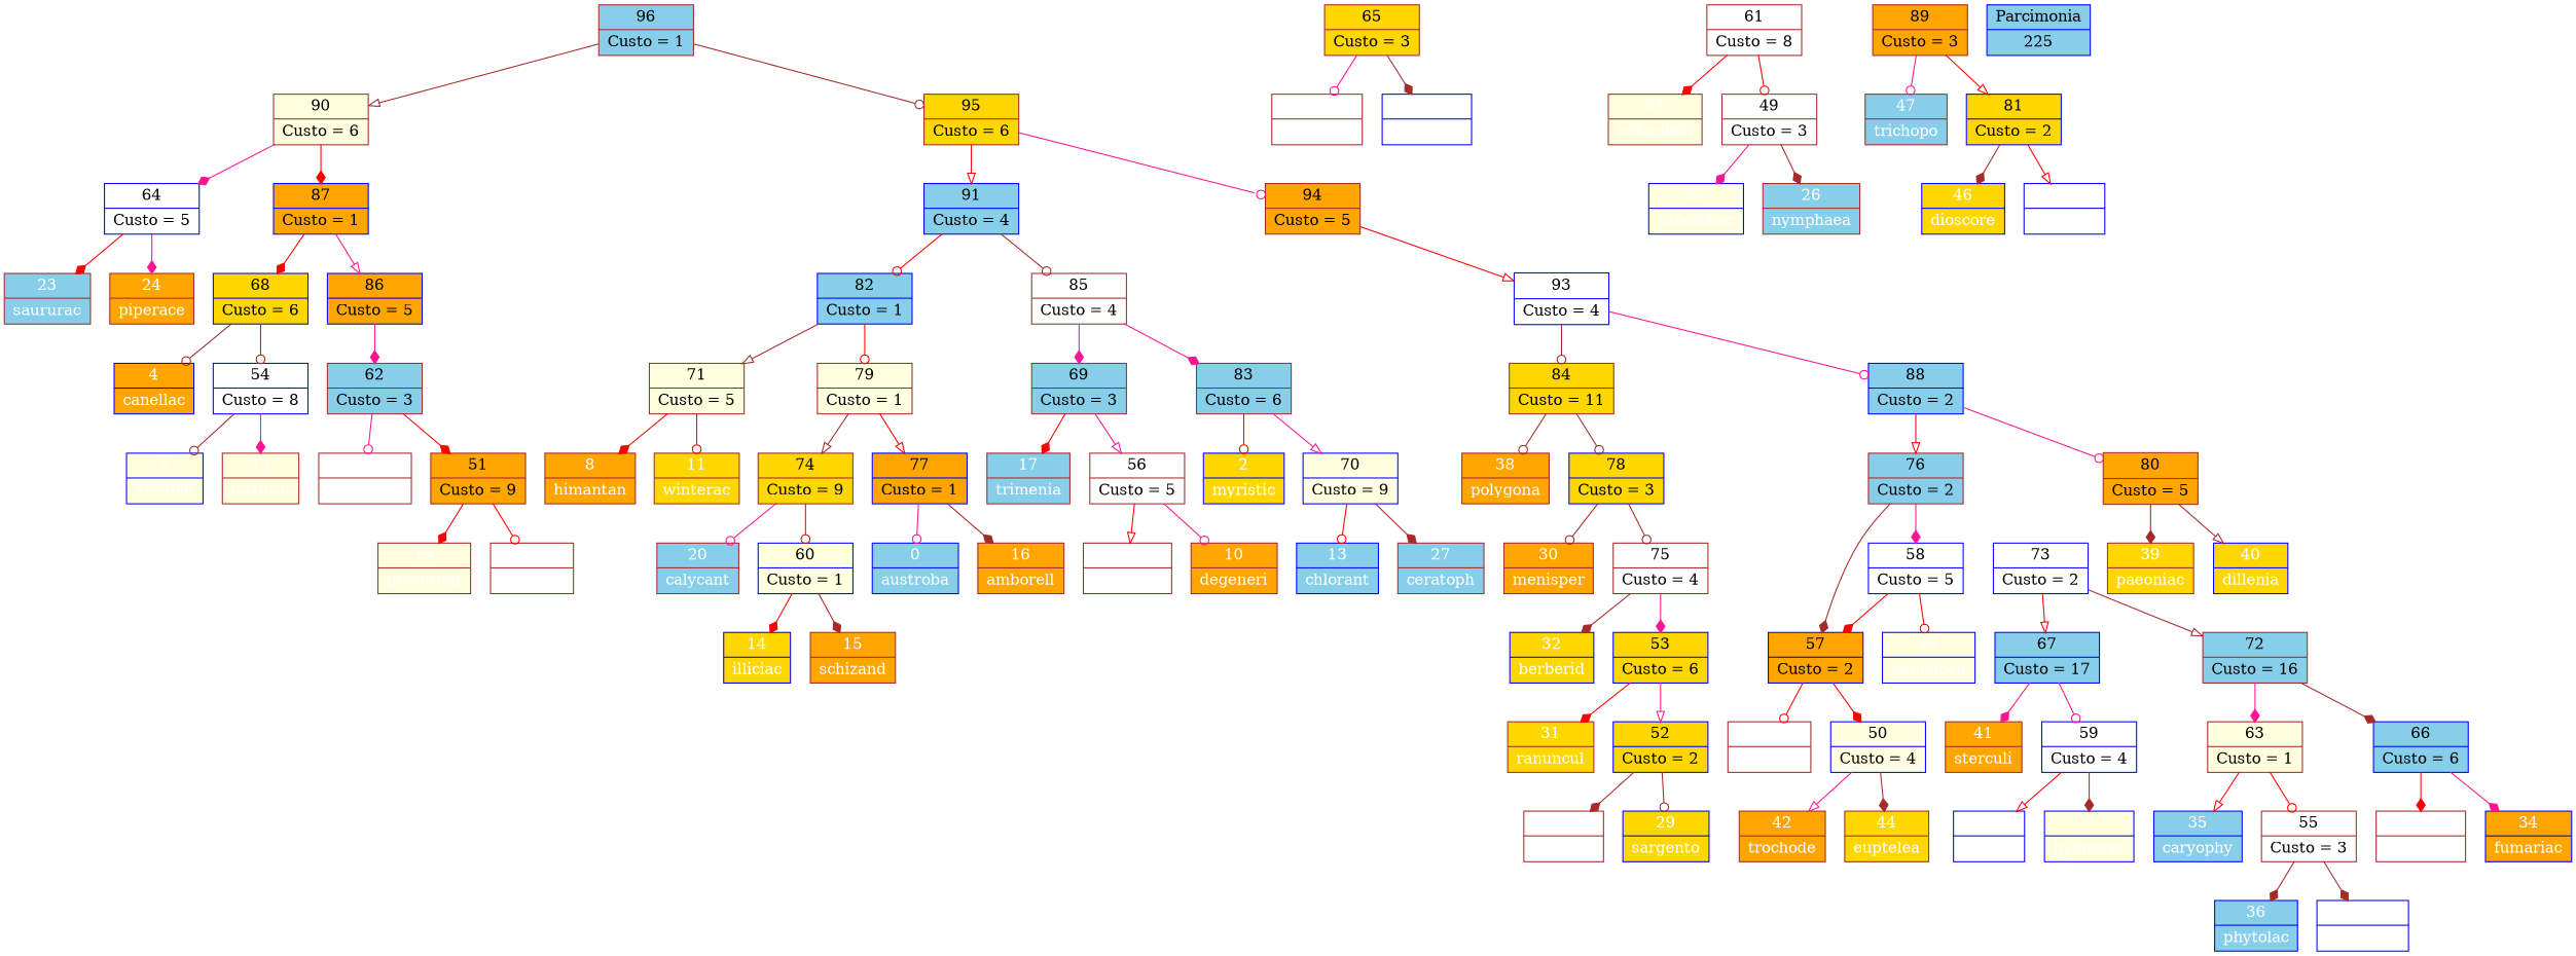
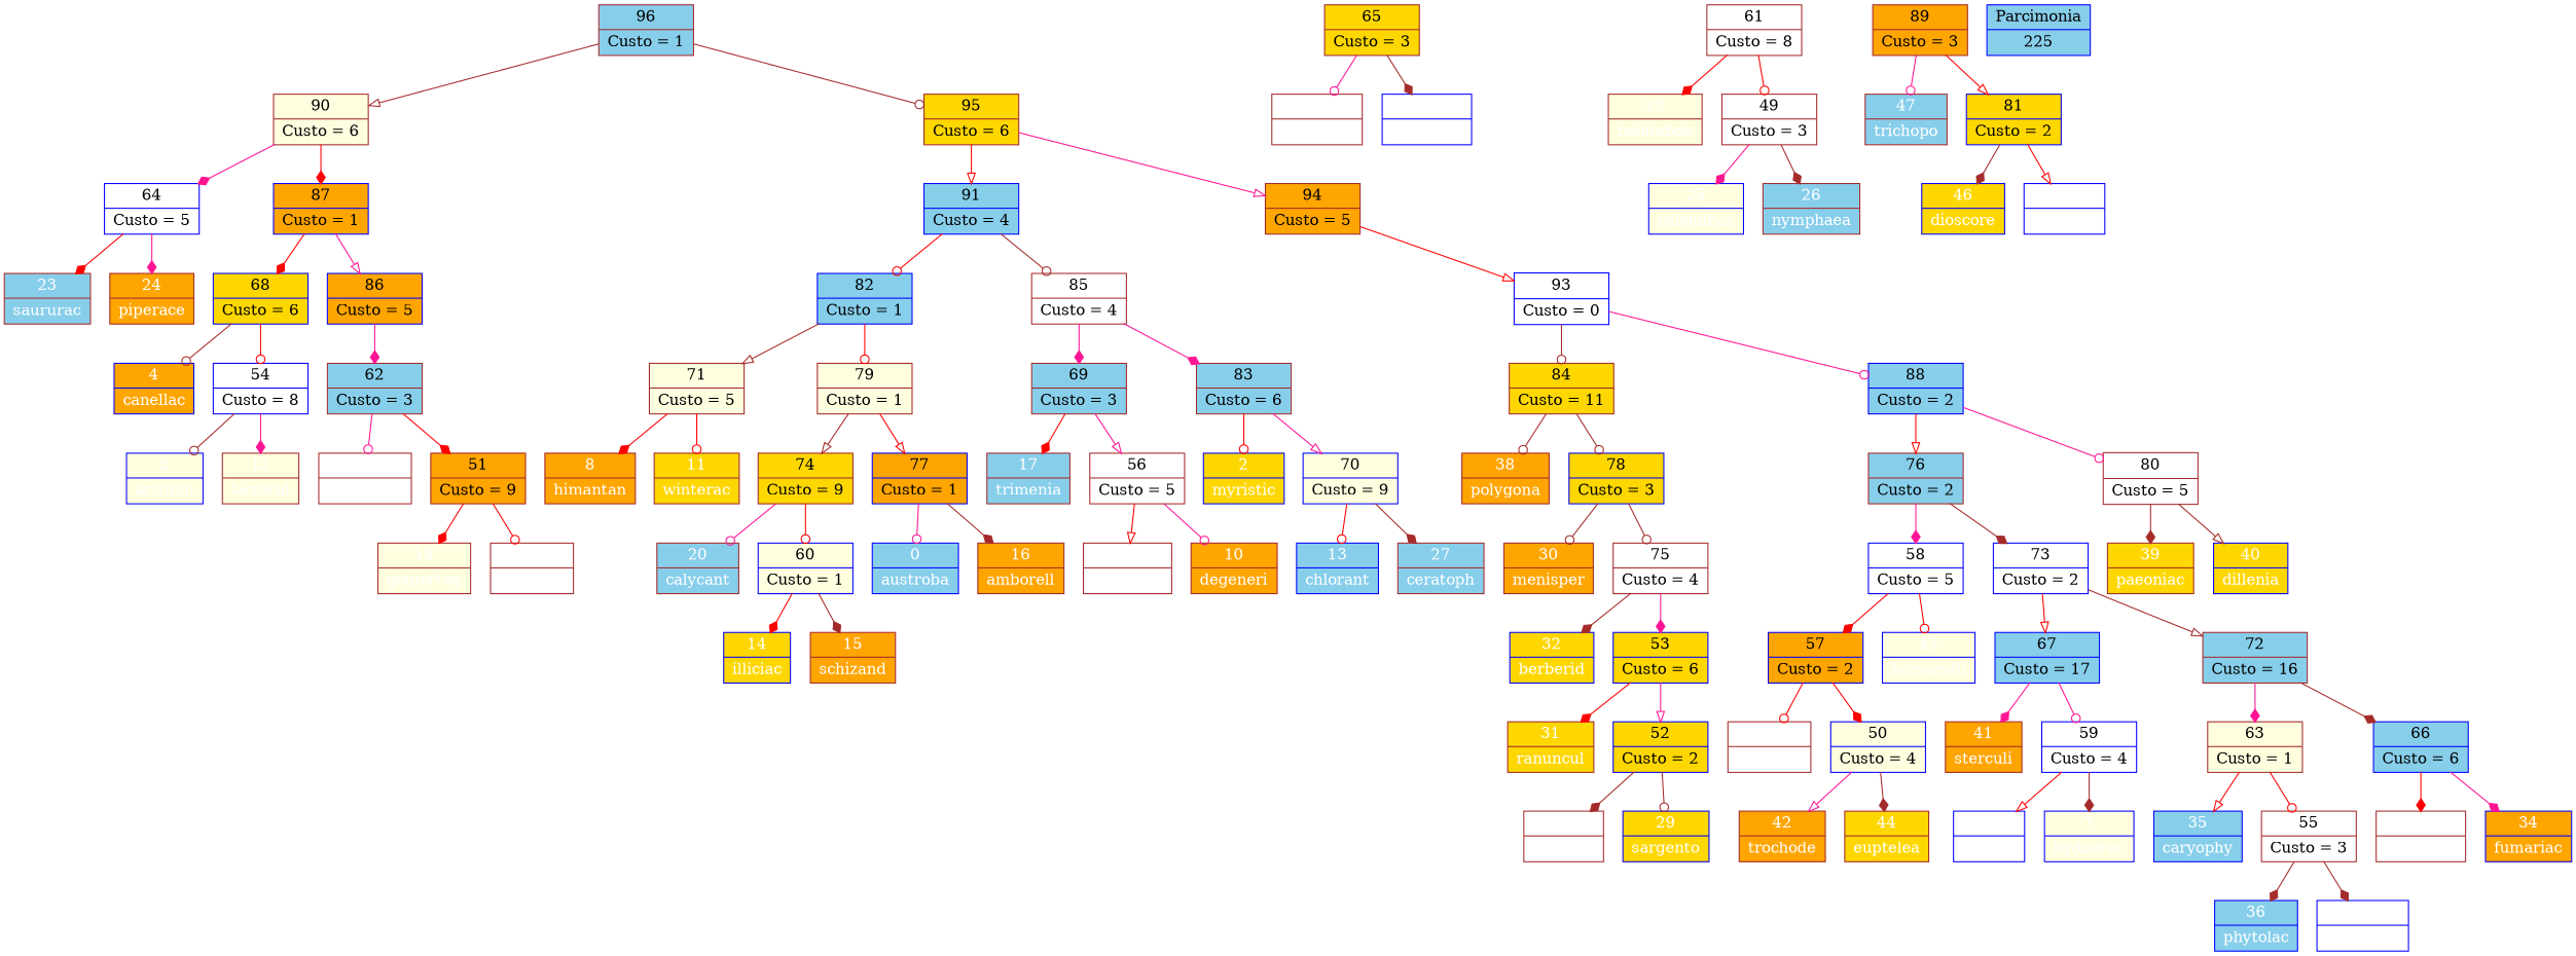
  digraph {
    node [color=brown fillcolor=white fontcolor=white fontsize=14 shape=record style=filled]
    edge [arrowhead=diamond color=red]
    n1 [color=blue fillcolor=skyblue height=0.5 label="{0 | austroba}"]
    n2 [height=0.5 label="{1 | annonace}"]
    n3 [color=blue fillcolor=gold height=0.5 label="{2 | myristic}"]
    n4 [color=blue height=0.5 label="{3 | eupomati}"]
    n5 [color=blue fillcolor=orange height=0.5 label="{4 | canellac}"]
    n6 [color=blue fillcolor=lightyellow height=0.5 label="{5 | aristolo}"]
    n7 [color=blue height=0.5 label="{6 | rafflesi}"]
    n8 [color=blue fillcolor=lightyellow height=0.5 label="{7 | hydnorac}"]
    n9 [fillcolor=orange height=0.5 label="{8 | himantan}"]
    n10 [height=0.5 label="{9 | magnolia}"]
    n11 [fillcolor=orange height=0.5 label="{10 | degeneri}"]
    n12 [fillcolor=gold height=0.5 label="{11 | winterac}"]
    n13 [fillcolor=lightyellow height=0.5 label="{12 | lactorid}"]
    n14 [color=blue fillcolor=skyblue height=0.5 label="{13 | chlorant}"]
    n15 [color=blue fillcolor=gold height=0.5 label="{14 | illiciac}"]
    n16 [fillcolor=orange height=0.5 label="{15 | schizand}"]
    n17 [fillcolor=orange height=0.5 label="{16 | amborell}"]
    n18 [fillcolor=skyblue height=0.5 label="{17 | trimenia}"]
    n19 [height=0.5 label="{18 | monimiac}"]
    n20 [fillcolor=lightyellow height=0.5 label="{19 | gomorteg}"]
    n21 [fillcolor=skyblue height=0.5 label="{20 | calycant}"]
    n22 [height=0.5 label="{21 | lauracea}"]
    n23 [fillcolor=lightyellow height=0.5 label="{22 | nelumbon}"]
    n24 [fillcolor=skyblue height=0.5 label="{23 | saururac}"]
    n25 [fillcolor=orange height=0.5 label="{24 | piperace}"]
    n26 [color=blue fillcolor=lightyellow height=0.5 label="{25 | cabombac}"]
    n27 [fillcolor=skyblue height=0.5 label="{26 | nymphaea}"]
    n28 [fillcolor=skyblue height=0.5 label="{27 | ceratoph}"]
    n29 [height=0.5 label="{28 | lardizab}"]
    n30 [color=blue fillcolor=gold height=0.5 label="{29 | sargento}"]
    n31 [fillcolor=orange height=0.5 label="{30 | menisper}"]
    n32 [fillcolor=gold height=0.5 label="{31 | ranuncul}"]
    n33 [color=blue fillcolor=gold height=0.5 label="{32 | berberid}"]
    n34 [height=0.5 label="{33 | papavera}"]
    n35 [color=blue fillcolor=orange height=0.5 label="{34 | fumariac}"]
    n36 [color=blue fillcolor=skyblue height=0.5 label="{35 | caryophy}"]
    n37 [color=blue fillcolor=skyblue height=0.5 label="{36 | phytolac}"]
    n38 [color=blue height=0.5 label="{37 | chenopod}"]
    n39 [fillcolor=orange height=0.5 label="{38 | polygona}"]
    n40 [fillcolor=gold height=0.5 label="{39 | paeoniac}"]
    n41 [color=blue fillcolor=gold height=0.5 label="{40 | dillenia}"]
    n42 [fillcolor=orange height=0.5 label="{41 | sterculi}"]
    n43 [fillcolor=orange height=0.5 label="{42 | trochode}"]
    n44 [height=0.5 label="{43 | tetracen}"]
    n45 [fillcolor=gold height=0.5 label="{44 | euptelea}"]
    n46 [color=blue fillcolor=lightyellow height=0.5 label="{45 | hamameli}"]
    n47 [color=blue fillcolor=gold height=0.5 label="{46 | dioscore}"]
    n48 [fillcolor=skyblue height=0.5 label="{47 | trichopo}"]
    n49 [color=blue height=0.5 label="{48 | convalla}"]
    n50 [label="{49|Custo = 3}" fontcolor="" fontsize=""]
    n51 [color=blue fillcolor=lightyellow label="{50|Custo = 4}" fontcolor="" fontsize=""]
    n52 [fillcolor=orange label="{51|Custo = 9}" fontcolor="" fontsize=""]
    n53 [color=blue fillcolor=gold label="{52|Custo = 2}" fontcolor="" fontsize=""]
    n54 [color=blue fillcolor=gold label="{53|Custo = 6}" fontcolor="" fontsize=""]
    n55 [color=blue label="{54|Custo = 8}" fontcolor="" fontsize=""]
    n56 [label="{55|Custo = 3}" fontcolor="" fontsize=""]
    n57 [label="{56|Custo = 5}" fontcolor="" fontsize=""]
    n58 [color=blue fillcolor=orange label="{57|Custo = 2}" fontcolor="" fontsize=""]
    n59 [color=blue label="{58|Custo = 5}" fontcolor="" fontsize=""]
    n60 [color=blue label="{59|Custo = 4}" fontcolor="" fontsize=""]
    n61 [color=blue fillcolor=lightyellow label="{60|Custo = 1}" fontcolor="" fontsize=""]
    n62 [label="{61|Custo = 8}" fontcolor="" fontsize=""]
    n63 [fillcolor=skyblue label="{62|Custo = 3}" fontcolor="" fontsize=""]
    n64 [fillcolor=lightyellow label="{63|Custo = 1}" fontcolor="" fontsize=""]
    n65 [color=blue label="{64|Custo = 5}" fontcolor="" fontsize=""]
    n66 [fillcolor=gold label="{65|Custo = 3}" fontcolor="" fontsize=""]
    n67 [color=blue fillcolor=skyblue label="{66|Custo = 6}" fontcolor="" fontsize=""]
    n68 [color=blue fillcolor=skyblue label="{67|Custo = 17}" fontcolor="" fontsize=""]
    n69 [color=blue fillcolor=gold label="{68|Custo = 6}" fontcolor="" fontsize=""]
    n70 [fillcolor=skyblue label="{69|Custo = 3}" fontcolor="" fontsize=""]
    n71 [color=blue fillcolor=lightyellow label="{70|Custo = 9}" fontcolor="" fontsize=""]
    n72 [fillcolor=lightyellow label="{71|Custo = 5}" fontcolor="" fontsize=""]
    n73 [fillcolor=skyblue label="{72|Custo = 16}" fontcolor="" fontsize=""]
    n74 [color=blue label="{73|Custo = 2}" fontcolor="" fontsize=""]
    n75 [fillcolor=gold label="{74|Custo = 9}" fontcolor="" fontsize=""]
    n76 [label="{75|Custo = 4}" fontcolor="" fontsize=""]
    n77 [fillcolor=skyblue label="{76|Custo = 2}" fontcolor="" fontsize=""]
    n78 [color=blue fillcolor=orange label="{77|Custo = 1}" fontcolor="" fontsize=""]
    n79 [color=blue fillcolor=gold label="{78|Custo = 3}" fontcolor="" fontsize=""]
    n80 [fillcolor=lightyellow label="{79|Custo = 1}" fontcolor="" fontsize=""]
-   n81 [fillcolor=orange label="{80|Custo = 5}" fontcolor="" fontsize=""]
+   n81 [label="{80|Custo = 5}" fontcolor="" fontsize=""]
    n82 [color=blue fillcolor=gold label="{81|Custo = 2}" fontcolor="" fontsize=""]
    n83 [color=blue fillcolor=skyblue label="{82|Custo = 1}" fontcolor="" fontsize=""]
    n84 [fillcolor=skyblue label="{83|Custo = 6}" fontcolor="" fontsize=""]
    n85 [fillcolor=gold label="{84|Custo = 11}" fontcolor="" fontsize=""]
    n86 [label="{85|Custo = 4}" fontcolor="" fontsize=""]
    n87 [color=blue fillcolor=orange label="{86|Custo = 5}" fontcolor="" fontsize=""]
    n88 [color=blue fillcolor=orange label="{87|Custo = 1}" fontcolor="" fontsize=""]
    n89 [color=blue fillcolor=skyblue label="{88|Custo = 2}" fontcolor="" fontsize=""]
    n90 [fillcolor=orange label="{89|Custo = 3}" fontcolor="" fontsize=""]
    n91 [fillcolor=lightyellow label="{90|Custo = 6}" fontcolor="" fontsize=""]
    n92 [color=blue fillcolor=skyblue label="{91|Custo = 4}" fontcolor="" fontsize=""]
-   n93 [color=blue label="{93|Custo = 4}" fontcolor="" fontsize=""]
+   n93 [color=blue label="{93|Custo = 0}" fontcolor="" fontsize=""]
    n94 [fillcolor=orange label="{94|Custo = 5}" fontcolor="" fontsize=""]
    n95 [fillcolor=gold label="{95|Custo = 6}" fontcolor="" fontsize=""]
    n96 [fillcolor=skyblue label="{96|Custo = 1}" fontcolor="" fontsize=""]
    n97 [color=blue fillcolor=skyblue label="{Parcimonia|225}" fontcolor="" fontsize=""]
    n50 -> n26 [color=deeppink]
    n50 -> n27 [color=brown]
    n51 -> n43 [arrowhead=onormal color=deeppink]
    n51 -> n45 [color=brown]
    n52 -> n20
    n52 -> n22 [arrowhead=odot]
    n53 -> n29 [color=brown]
    n53 -> n30 [arrowhead=odot color=brown]
    n54 -> n32
    n54 -> n53 [arrowhead=onormal color=deeppink]
    n55 -> n6 [arrowhead=odot color=brown]
    n55 -> n13 [color=deeppink]
    n56 -> n37 [color=brown]
    n56 -> n38 [color=brown]
    n57 -> n10 [arrowhead=onormal]
    n57 -> n11 [arrowhead=odot color=deeppink]
    n58 -> n44 [arrowhead=odot]
    n58 -> n51
    n59 -> n46 [arrowhead=odot]
    n59 -> n58
    n60 -> n7 [arrowhead=onormal]
    n60 -> n8 [color=brown]
    n61 -> n15
    n61 -> n16 [color=brown]
    n62 -> n23
    n62 -> n50 [arrowhead=odot]
    n63 -> n19 [arrowhead=odot color=deeppink]
    n63 -> n52
    n64 -> n36 [arrowhead=onormal]
    n64 -> n56 [arrowhead=odot]
    n65 -> n24
    n65 -> n25 [color=deeppink]
    n66 -> n2 [arrowhead=odot color=deeppink]
    n66 -> n4 [color=brown]
    n67 -> n34
    n67 -> n35 [color=deeppink]
    n68 -> n42 [color=deeppink]
    n68 -> n60 [arrowhead=odot color=deeppink]
    n69 -> n5 [arrowhead=odot color=brown]
    n69 -> n55 [arrowhead=odot]
    n70 -> n18
    n70 -> n57 [arrowhead=onormal color=deeppink]
    n71 -> n14 [arrowhead=odot]
    n71 -> n28 [color=brown]
    n72 -> n9
    n72 -> n12 [arrowhead=odot]
    n73 -> n64 [color=deeppink]
    n73 -> n67 [color=brown]
    n74 -> n68 [arrowhead=onormal]
    n74 -> n73 [arrowhead=onormal color=brown]
    n75 -> n21 [arrowhead=odot color=deeppink]
    n75 -> n61 [arrowhead=odot]
    n76 -> n33 [color=brown]
    n76 -> n54 [color=deeppink]
    n77 -> n59 [color=deeppink]
-   n77 -> n58 [color=brown]
+   n77 -> n74 [color=brown]
    n78 -> n1 [arrowhead=odot color=deeppink]
    n78 -> n17 [color=brown]
    n79 -> n31 [arrowhead=odot color=brown]
    n79 -> n76 [arrowhead=odot color=brown]
    n80 -> n75 [arrowhead=onormal color=brown]
    n80 -> n78 [arrowhead=onormal]
    n81 -> n40 [color=brown]
    n81 -> n41 [arrowhead=onormal color=brown]
    n82 -> n47 [color=brown]
    n82 -> n49 [arrowhead=onormal]
    n83 -> n72 [arrowhead=onormal color=brown]
    n83 -> n80 [arrowhead=odot]
    n84 -> n3 [arrowhead=odot]
    n84 -> n71 [arrowhead=onormal color=deeppink]
    n85 -> n39 [arrowhead=odot color=brown]
    n85 -> n79 [arrowhead=odot color=brown]
    n86 -> n70 [color=deeppink]
    n86 -> n84 [color=deeppink]
    n87 -> n63 [color=deeppink]
    n88 -> n69
    n88 -> n87 [arrowhead=onormal color=deeppink]
    n89 -> n77 [arrowhead=onormal]
    n89 -> n81 [arrowhead=odot color=deeppink]
    n90 -> n48 [arrowhead=odot color=deeppink]
    n90 -> n82 [arrowhead=onormal]
    n91 -> n65 [color=deeppink]
    n91 -> n88
    n92 -> n83 [arrowhead=odot]
    n92 -> n86 [arrowhead=odot color=brown]
    n93 -> n85 [arrowhead=odot color=brown]
    n93 -> n89 [arrowhead=odot color=deeppink]
    n94 -> n93 [arrowhead=onormal]
    n95 -> n92 [arrowhead=onormal]
-   n95 -> n94 [arrowhead=odot color=deeppink]
+   n95 -> n94 [arrowhead=onormal color=deeppink]
    n96 -> n91 [arrowhead=onormal color=brown]
    n96 -> n95 [arrowhead=odot color=brown]
  }
